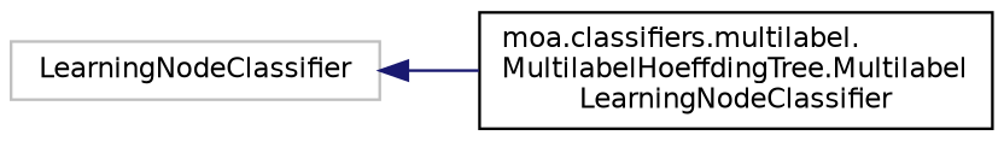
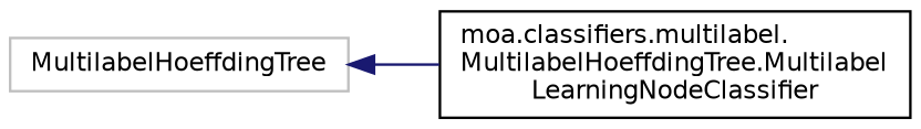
  digraph {
    rankdir=LR
    node [fillcolor=white fontname=Helvetica fontsize=10 shape=record style=filled]
-   n1 [color=grey75 height=0.2 label=LearningNodeClassifier width=0.4]
+   n1 [color=grey75 height=0.2 label=MultilabelHoeffdingTree width=0.4]
    n2 [color=black height=0.2 label="moa.classifiers.multilabel.\lMultilabelHoeffdingTree.Multilabel\lLearningNodeClassifier" width=0.4]
    n1 -> n2 [color=midnightblue dir=back fontname=Helvetica fontsize=10 labelfontname=Helvetica labelfontsize=10 style=solid]
  }
